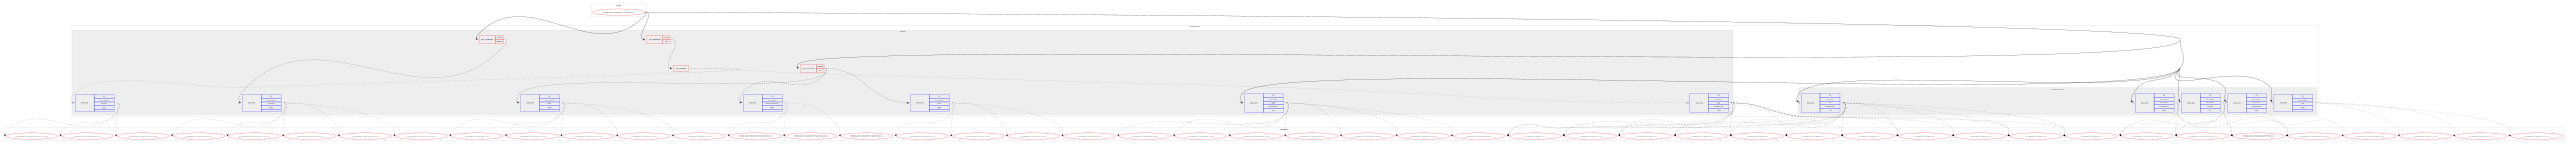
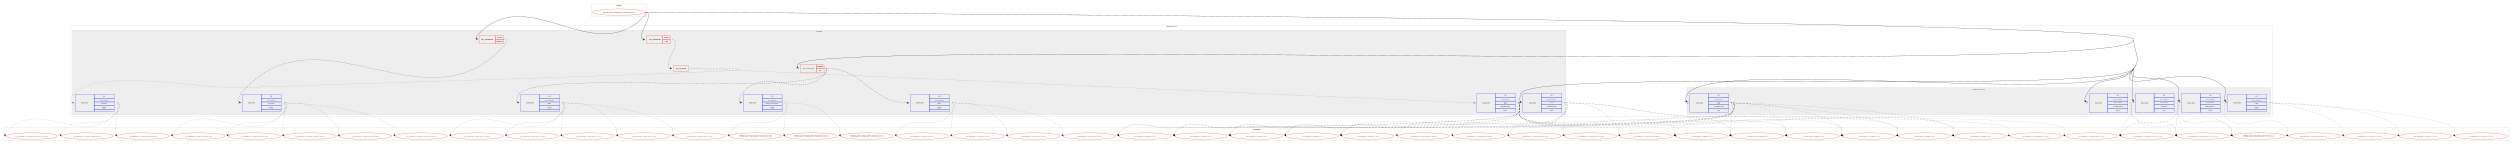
  digraph {
    compound=true
    concentrate=true
    fontname="Comic Neue"
    fontsize=10
    newrank=true
    rankdir=TB
    ranksep=1.5
    node [color=red fontname="Comic Neue" fontsize=10]
    edge [arrowhead=vee fontname="Comic Neue" headport=w style=dotted tailport=e weight=100]
    n1 [label="portage://dev-haskell/asn1-encoding-0.9.0" width=4]
    n2 [color=blue label=<<TABLE BORDER="0" CELLBORDER="1" CELLSPACING="0" CELLPADDING="4" WIDTH="220"><TR><TD ROWSPAN="6" CELLPADDING="30">pack_dep</TD></TR><TR><TD WIDTH="110">no</TD></TR><TR><TD>dev-haskell</TD></TR><TR><TD>haddock</TD></TR><TR><TD>none</TD></TR><TR><TD></TD></TR></TABLE>> shape=none]
    n3 [color=blue label=<<TABLE BORDER="0" CELLBORDER="1" CELLSPACING="0" CELLPADDING="4" WIDTH="220"><TR><TD ROWSPAN="6" CELLPADDING="30">pack_dep</TD></TR><TR><TD WIDTH="110">no</TD></TR><TR><TD>dev-lang</TD></TR><TR><TD>ghc</TD></TR><TR><TD>greaterequal</TD></TR><TR><TD>7.10.2</TD></TR></TABLE>> shape=none]
    n4 [label=<<TABLE BORDER="0" CELLBORDER="1" CELLSPACING="0" CELLPADDING="4"><TR><TD CELLPADDING="10">any_of_group</TD></TR></TABLE>> shape=none]
    n5 [label=<<TABLE BORDER="0" CELLBORDER="1" CELLSPACING="0" CELLPADDING="4"><TR><TD ROWSPAN="3" CELLPADDING="10">use_conditional</TD></TR><TR><TD>positive</TD></TR><TR><TD>doc</TD></TR></TABLE>> shape=none]
    n6 [color=blue label=<<TABLE BORDER="0" CELLBORDER="1" CELLSPACING="0" CELLPADDING="4" WIDTH="220"><TR><TD ROWSPAN="6" CELLPADDING="30">pack_dep</TD></TR><TR><TD WIDTH="110">no</TD></TR><TR><TD>dev-haskell</TD></TR><TR><TD>hscolour</TD></TR><TR><TD>none</TD></TR><TR><TD></TD></TR></TABLE>> shape=none]
    n7 [label=<<TABLE BORDER="0" CELLBORDER="1" CELLSPACING="0" CELLPADDING="4"><TR><TD ROWSPAN="3" CELLPADDING="10">use_conditional</TD></TR><TR><TD>positive</TD></TR><TR><TD>hscolour</TD></TR></TABLE>> shape=none]
    n8 [color=blue label=<<TABLE BORDER="0" CELLBORDER="1" CELLSPACING="0" CELLPADDING="4" WIDTH="220"><TR><TD ROWSPAN="6" CELLPADDING="30">pack_dep</TD></TR><TR><TD WIDTH="110">no</TD></TR><TR><TD>dev-haskell</TD></TR><TR><TD>tasty</TD></TR><TR><TD>none</TD></TR><TR><TD></TD></TR></TABLE>> shape=none]
    n9 [color=blue label=<<TABLE BORDER="0" CELLBORDER="1" CELLSPACING="0" CELLPADDING="4" WIDTH="220"><TR><TD ROWSPAN="6" CELLPADDING="30">pack_dep</TD></TR><TR><TD WIDTH="110">no</TD></TR><TR><TD>dev-haskell</TD></TR><TR><TD>tasty-quickcheck</TD></TR><TR><TD>none</TD></TR><TR><TD></TD></TR></TABLE>> shape=none]
    n10 [color=blue label=<<TABLE BORDER="0" CELLBORDER="1" CELLSPACING="0" CELLPADDING="4" WIDTH="220"><TR><TD ROWSPAN="6" CELLPADDING="30">pack_dep</TD></TR><TR><TD WIDTH="110">no</TD></TR><TR><TD>dev-haskell</TD></TR><TR><TD>text</TD></TR><TR><TD>none</TD></TR><TR><TD></TD></TR></TABLE>> shape=none]
    n11 [label=<<TABLE BORDER="0" CELLBORDER="1" CELLSPACING="0" CELLPADDING="4"><TR><TD ROWSPAN="3" CELLPADDING="10">use_conditional</TD></TR><TR><TD>positive</TD></TR><TR><TD>test</TD></TR></TABLE>> shape=none]
    n12 [color=blue label=<<TABLE BORDER="0" CELLBORDER="1" CELLSPACING="0" CELLPADDING="4" WIDTH="220"><TR><TD ROWSPAN="6" CELLPADDING="30">pack_dep</TD></TR><TR><TD WIDTH="110">no</TD></TR><TR><TD>dev-haskell</TD></TR><TR><TD>cabal</TD></TR><TR><TD>greaterequal</TD></TR><TR><TD>1.10</TD></TR></TABLE>> shape=none]
    n13 [color=blue label=<<TABLE BORDER="0" CELLBORDER="1" CELLSPACING="0" CELLPADDING="4" WIDTH="220"><TR><TD ROWSPAN="6" CELLPADDING="30">pack_dep</TD></TR><TR><TD WIDTH="110">no</TD></TR><TR><TD>dev-haskell</TD></TR><TR><TD>asn1-types</TD></TR><TR><TD>greaterequal</TD></TR><TR><TD>0.3.0</TD></TR></TABLE>> shape=none]
    n14 [color=blue label=<<TABLE BORDER="0" CELLBORDER="1" CELLSPACING="0" CELLPADDING="4" WIDTH="220"><TR><TD ROWSPAN="6" CELLPADDING="30">pack_dep</TD></TR><TR><TD WIDTH="110">no</TD></TR><TR><TD>dev-haskell</TD></TR><TR><TD>asn1-types</TD></TR><TR><TD>smaller</TD></TR><TR><TD>0.4</TD></TR></TABLE>> shape=none]
    n15 [color=blue label=<<TABLE BORDER="0" CELLBORDER="1" CELLSPACING="0" CELLPADDING="4" WIDTH="220"><TR><TD ROWSPAN="6" CELLPADDING="30">pack_dep</TD></TR><TR><TD WIDTH="110">no</TD></TR><TR><TD>dev-haskell</TD></TR><TR><TD>hourglass</TD></TR><TR><TD>greaterequal</TD></TR><TR><TD>0.2.6</TD></TR></TABLE>> shape=none]
    n16 [color=blue label=<<TABLE BORDER="0" CELLBORDER="1" CELLSPACING="0" CELLPADDING="4" WIDTH="220"><TR><TD ROWSPAN="6" CELLPADDING="30">pack_dep</TD></TR><TR><TD WIDTH="110">no</TD></TR><TR><TD>dev-haskell</TD></TR><TR><TD>mtl</TD></TR><TR><TD>none</TD></TR><TR><TD></TD></TR></TABLE>> shape=none]
    n17 [color=blue label=<<TABLE BORDER="0" CELLBORDER="1" CELLSPACING="0" CELLPADDING="4" WIDTH="220"><TR><TD ROWSPAN="6" CELLPADDING="30">pack_dep</TD></TR><TR><TD WIDTH="110">no</TD></TR><TR><TD>dev-lang</TD></TR><TR><TD>ghc</TD></TR><TR><TD>greaterequal</TD></TR><TR><TD>7.4.1</TD></TR></TABLE>> shape=none]
    n18 [label="portage://dev-lang/ghc-7.10.3" width=4]
    n19 [label="portage://dev-lang/ghc-7.8.4" width=4]
    n20 [label="portage://dev-lang/ghc-8.0.2" width=4]
    n21 [label="portage://dev-lang/ghc-8.2.1" width=4]
    n22 [label="portage://dev-lang/ghc-8.2.2" width=4]
    n23 [label="portage://dev-lang/ghc-8.4.1" width=4]
    n24 [label="portage://dev-lang/ghc-8.4.2" width=4]
    n25 [label="portage://tasty-lang/ghc-8.4.3" width=4]
    n26 [label="portage://dev-lang/ghc-8.6.4" width=4]
    n27 [label="portage://dev-lang/ghc-8.6.5" width=4]
    n28 [label="portage://dev-lang/ghc-8.8.1" width=4]
    n29 [label="portage://dev-haskell/haddock-2.14.3.0.7.8.3" width=4]
    n30 [label="portage://dev-haskell/haddock-2.16.1" width=4]
    n31 [label="portage://dev-haskell/haddock-2.17.2" width=4]
    n32 [label="portage://dev-haskell/hscolour-1.19" width=4]
    n33 [label="portage://dev-haskell/hscolour-1.20.3-r1" width=4]
    n34 [label="portage://dev-haskell/hscolour-1.22" width=4]
    n35 [label="portage://dev-haskell/hscolour-1.23-r1" width=4]
    n36 [label="portage://dev-haskell/hscolour-1.24" width=4]
    n37 [label="portage://dev-haskell/tasty-0.10.1.2" width=4]
    n38 [label="portage://dev-haskell/tasty-0.11.0.4" width=4]
    n39 [label="portage://dev-haskell/tasty-0.3.1" width=4]
    n40 [label="portage://dev-haskell/tasty-0.5.2" width=4]
    n41 [label="portage://dev-haskell/tasty-0.8.1.2" width=4]
    n42 [label="portage://dev-haskell/tasty-quickcheck-0.3.1" width=4]
    n43 [label="portage://dev-haskell/tasty-quickcheck-0.8.3.2" width=4]
    n44 [label="portage://dev-haskell/tasty-quickcheck-0.8.4" width=4]
    n45 [label="portage://dev-haskell/text-0.11.3.1" width=4]
    n46 [label="portage://dev-haskell/text-1.1.1.3" width=4]
    n47 [label="portage://dev-haskell/text-1.2.2.0" width=4]
    n48 [label="portage://dev-haskell/text-1.2.2.1" width=4]
    n49 [label="portage://any-haskell/cabal-1.18.1.2" width=4]
    n50 [label="portage://dev-haskell/cabal-1.18.1.3" width=4]
    n51 [label="portage://dev-haskell/cabal-1.18.1.5" width=4]
    n52 [label="portage://dev-haskell/cabal-1.20.0.2" width=4]
    n53 [label="portage://dev-haskell/cabal-1.22.8.0" width=4]
    n54 [label="portage://dev-haskell/cabal-1.24.2.0" width=4]
    n55 [label="portage://dev-haskell/cabal-2.0.0.2" width=4]
-   n56 [label="portage://dev-haskell/asn1-types-0.2.0" width=4]
    n57 [label="portage://dev-quickcheck/asn1-types-0.2.3" width=4]
    n58 [label="portage://dev-haskell/asn1-types-0.3.0" width=4]
    n59 [label="portage://dev-haskell/asn1-types-0.3.2" width=4]
    n60 [label="portage://dev-haskell/hourglass-0.2.9" width=4]
    n61 [label="portage://dev-haskell/mtl-2.9.3.1" width=4]
    n62 [label="portage://dev-haskell/mtl-2.2.1" width=4]
    n63 [label="portage://dev-haskell/mtl-2.2.1-r1" width=4]
    subgraph cluster_1 {
      color=gray
      label=<<i>ebuild</i>>
      rank=same
      n1
    }
    subgraph cluster_2 {
      color=gray
      label=<<i>dependencies</i>>
      subgraph cluster_3 {
        color=gray
        fillcolor="#eeeeee"
        label=<<i>compile</i>>
        style=filled
        subgraph sub_4 {
          color=gray
          fillcolor="#eeeeee"
          label=<<i>compile</i>>
          style=filled
          n5
          subgraph sub_5 {
            color=gray
            fillcolor="#eeeeee"
            label=<<i>compile</i>>
            style=filled
            n4
            subgraph sub_6 {
              color=gray
              fillcolor="#eeeeee"
              label=<<i>compile</i>>
              style=filled
              n2
            }
            subgraph sub_7 {
              color=gray
              fillcolor="#eeeeee"
              label=<<i>compile</i>>
              style=filled
              n3
            }
          }
        }
        subgraph sub_8 {
          color=gray
          fillcolor="#eeeeee"
          label=<<i>compile</i>>
          style=filled
          n7
          subgraph sub_9 {
            color=gray
            fillcolor="#eeeeee"
            label=<<i>compile</i>>
            style=filled
            n6
          }
        }
        subgraph sub_10 {
          color=gray
          fillcolor="#eeeeee"
          label=<<i>compile</i>>
          style=filled
          n11
          subgraph sub_11 {
            color=gray
            fillcolor="#eeeeee"
            label=<<i>compile</i>>
            style=filled
            n8
          }
          subgraph sub_12 {
            color=gray
            fillcolor="#eeeeee"
            label=<<i>compile</i>>
            style=filled
            n9
          }
          subgraph sub_13 {
            color=gray
            fillcolor="#eeeeee"
            label=<<i>compile</i>>
            style=filled
            n10
          }
        }
        subgraph sub_14 {
          color=gray
          fillcolor="#eeeeee"
          label=<<i>compile</i>>
          style=filled
          n12
        }
      }
      subgraph cluster_15 {
        color=gray
        fillcolor="#eeeeee"
        label=<<i>compile and run</i>>
        style=filled
        subgraph sub_16 {
          color=gray
          fillcolor="#eeeeee"
          label=<<i>compile and run</i>>
          style=filled
          n13
        }
        subgraph sub_17 {
          color=gray
          fillcolor="#eeeeee"
          label=<<i>compile and run</i>>
          style=filled
          n14
        }
        subgraph sub_18 {
          color=gray
          fillcolor="#eeeeee"
          label=<<i>compile and run</i>>
          style=filled
          n15
        }
        subgraph sub_19 {
          color=gray
          fillcolor="#eeeeee"
          label=<<i>compile and run</i>>
          style=filled
          n16
        }
        subgraph sub_20 {
          color=gray
          fillcolor="#eeeeee"
          label=<<i>compile and run</i>>
          style=filled
          n17
        }
      }
      subgraph cluster_21 {
        color=gray
        fillcolor="#eeeeee"
        label=<<i>run</i>>
        style=filled
      }
    }
    subgraph cluster_22 {
      color=gray
      label=<<i>candidates</i>>
      rank=same
      subgraph sub_23 {
        color=black
        label=<<i>candidates</i>>
        nodesep=1
        rank=same
        n18
        n19
        n20
        n21
        n22
        n23
        n24
        n25
        n26
        n27
        n28
      }
      subgraph sub_24 {
        color=black
        label=<<i>candidates</i>>
        nodesep=1
        rank=same
        n29
        n30
        n31
      }
      subgraph sub_25 {
        color=black
        label=<<i>candidates</i>>
        nodesep=1
        rank=same
        n32
        n33
        n34
        n35
        n36
      }
      subgraph sub_26 {
        color=black
        label=<<i>candidates</i>>
        nodesep=1
        rank=same
        n37
        n38
        n39
        n40
        n41
      }
      subgraph sub_27 {
        color=black
        label=<<i>candidates</i>>
        nodesep=1
        rank=same
        n42
        n43
        n44
      }
      subgraph sub_28 {
        color=black
        label=<<i>candidates</i>>
        nodesep=1
        rank=same
        n45
        n46
        n47
        n48
      }
      subgraph sub_29 {
        color=black
        label=<<i>candidates</i>>
        nodesep=1
        rank=same
        n49
        n50
        n51
        n52
        n53
        n54
        n55
      }
      subgraph sub_30 {
        color=black
        label=<<i>candidates</i>>
        nodesep=1
        rank=same
-       n56
        n57
        n58
        n59
      }
      subgraph sub_31 {
        color=black
        label=<<i>candidates</i>>
        nodesep=1
        rank=same
-       n56
        n57
        n58
        n59
      }
      subgraph sub_32 {
        color=black
        label=<<i>candidates</i>>
        nodesep=1
        rank=same
        n60
      }
      subgraph sub_33 {
        color=black
        label=<<i>candidates</i>>
        nodesep=1
        rank=same
        n61
        n62
        n63
      }
      subgraph sub_34 {
        color=black
        label=<<i>candidates</i>>
        nodesep=1
        rank=same
        n18
        n19
        n20
        n21
        n22
        n23
        n24
        n25
        n26
        n27
        n28
      }
    }
    n1 -> n5 [style=solid weight=20]
    n1 -> n7 [style=solid weight=20]
    n1 -> n11 [style=solid weight=20]
    n1 -> n12 [style=solid weight=20]
    n1 -> n13 [arrowhead=odotvee style=solid weight=20]
    n1 -> n14 [arrowhead=odotvee style=solid weight=20]
    n1 -> n15 [arrowhead=odotvee style=solid weight=20]
    n1 -> n16 [arrowhead=odotvee style=solid weight=20]
    n1 -> n17 [arrowhead=odotvee style=solid weight=20]
    n2 -> n29
    n2 -> n30
    n2 -> n31
    n3 -> n18
    n3 -> n19
    n3 -> n20
    n3 -> n21
    n3 -> n22
    n3 -> n23
    n3 -> n24
    n3 -> n25
    n3 -> n26
    n3 -> n27
    n3 -> n28
    n4 -> n2 [arrowhead=oinv weight=20]
    n4 -> n3 [arrowhead=oinv weight=20]
    n5 -> n4 [style=dashed weight=20]
    n6 -> n32
    n6 -> n33
    n6 -> n34
    n6 -> n35
    n6 -> n36
    n7 -> n6 [style=dashed weight=20]
    n8 -> n37
    n8 -> n38
    n8 -> n39
    n8 -> n40
    n8 -> n41
    n9 -> n42
    n9 -> n43
    n9 -> n44
    n10 -> n45
    n10 -> n46
    n10 -> n47
    n10 -> n48
    n11 -> n8 [style=dashed weight=20]
    n11 -> n9 [style=dashed weight=20]
    n11 -> n10 [style=dashed weight=20]
    n12 -> n49
    n12 -> n50
    n12 -> n51
    n12 -> n52
    n12 -> n53
    n12 -> n54
    n12 -> n55
-   n13 -> n56
    n13 -> n57
    n13 -> n58
    n13 -> n59
-   n14 -> n56
    n14 -> n57
    n14 -> n58
    n14 -> n59
    n15 -> n60
    n16 -> n61
    n16 -> n62
    n16 -> n63
    n17 -> n18
    n17 -> n19
    n17 -> n20
    n17 -> n21
    n17 -> n22
    n17 -> n23
    n17 -> n24
    n17 -> n25
    n17 -> n26
    n17 -> n27
    n17 -> n28
  }
